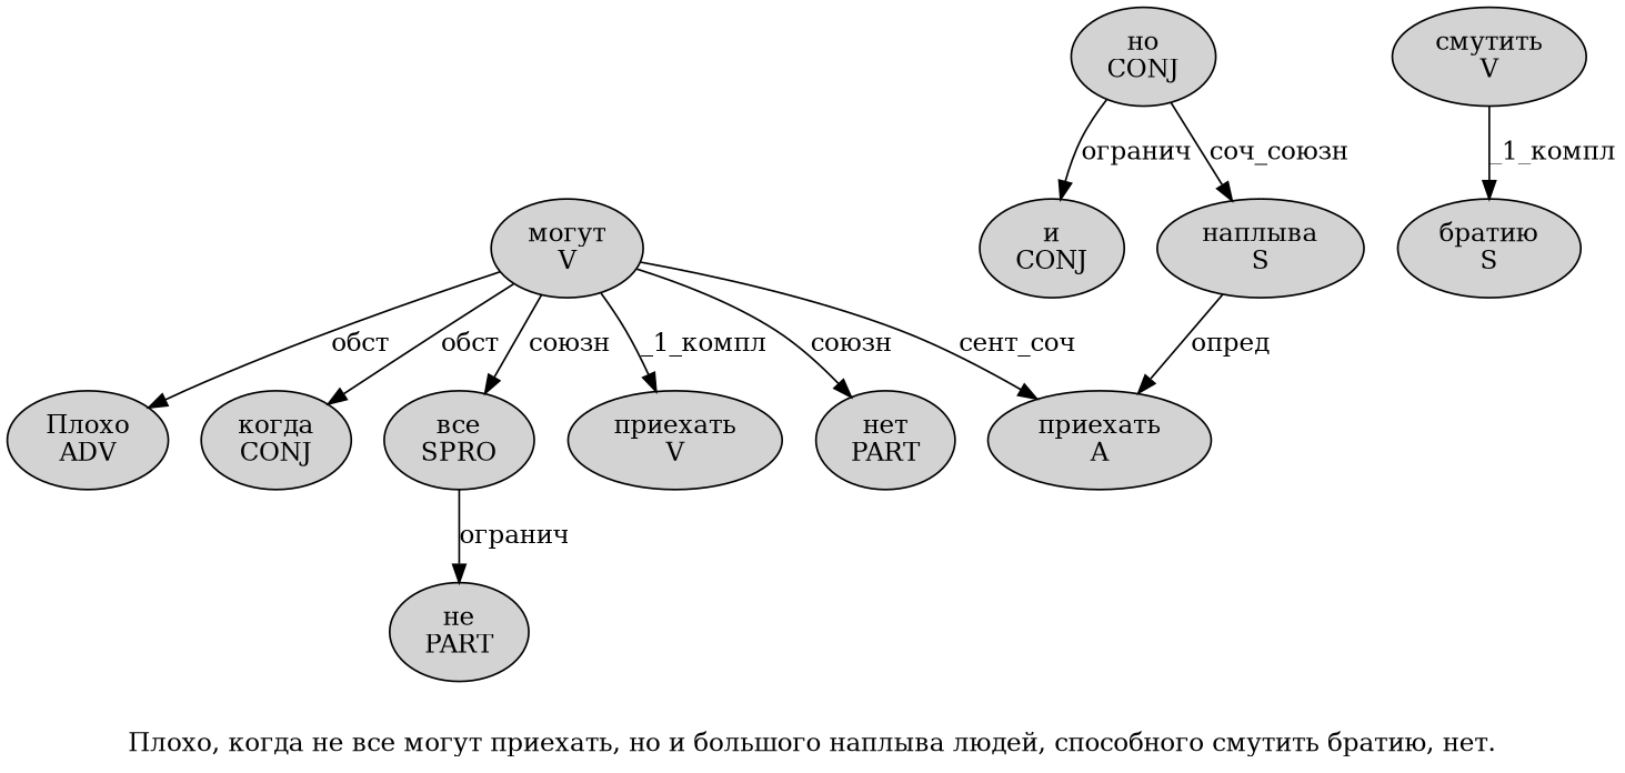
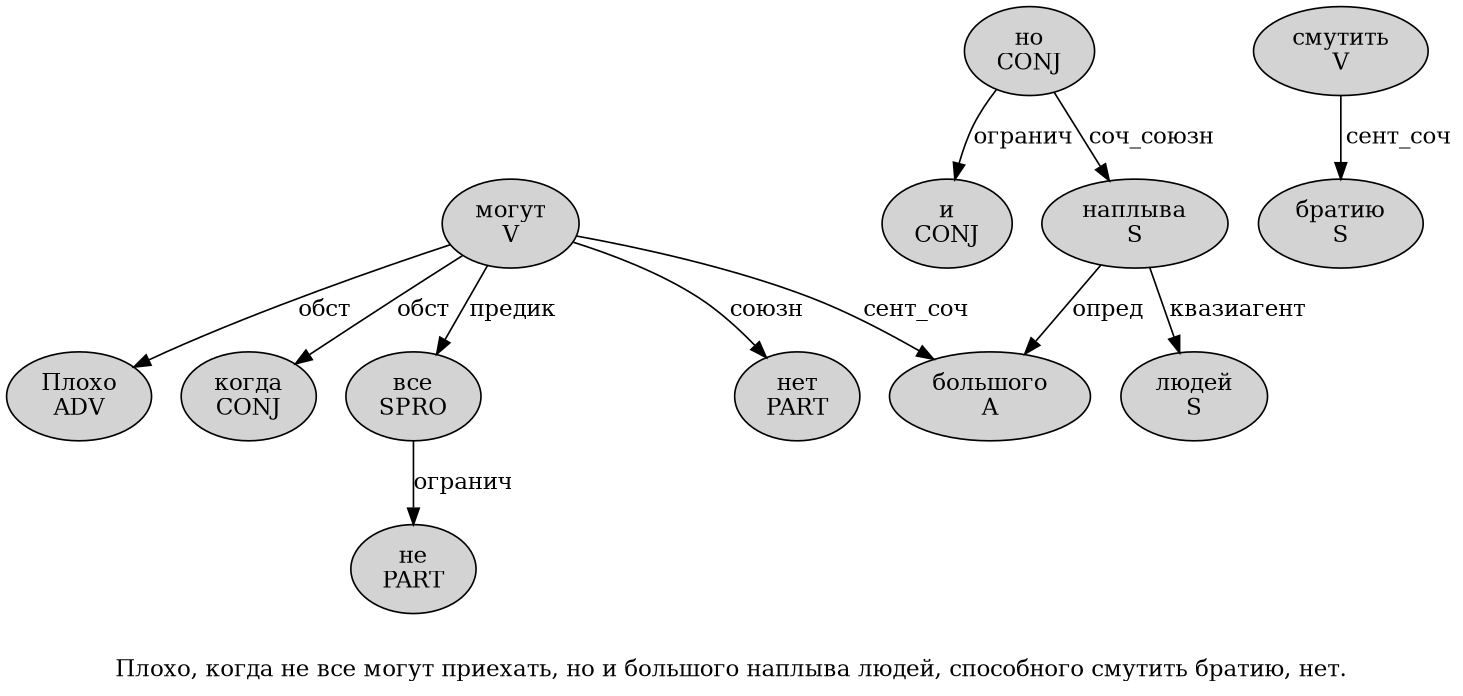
  digraph {
    label="Плохо, когда не все могут приехать, но и большого наплыва людей, способного смутить братию, нет."
    node [fillcolor=lightgray penwidth=1 shape=ellipse style=filled]
    n1 [label="Плохо\nADV"]
    n2 [label="когда\nCONJ"]
    n3 [label="не\nPART"]
    n4 [label="все\nSPRO"]
    n5 [label="могут\nV"]
-   n6 [label="приехать\nV"]
    n7 [label="нет\nPART"]
-   n8 [label="приехать\nA"]
+   n8 [label="большого\nA"]
    n9 [label="но\nCONJ"]
    n10 [label="и\nCONJ"]
    n11 [label="наплыва\nS"]
+   n12 [label="людей\nS"]
    n13 [label="смутить\nV"]
    n14 [label="братию\nS"]
    n4 -> n3 [label="огранич"]
    n5 -> n1 [label="обст"]
    n5 -> n2 [label="обст"]
-   n5 -> n4 [label="союзн"]
-   n5 -> n6 [label="_1_компл"]
+   n5 -> n4 [label="предик"]
    n5 -> n7 [label="союзн"]
    n5 -> n8 [label="сент_соч"]
    n9 -> n10 [label="огранич"]
    n9 -> n11 [label="соч_союзн"]
    n11 -> n8 [label="опред"]
-   n13 -> n14 [label="_1_компл"]
+   n11 -> n12 [label="квазиагент"]
+   n13 -> n14 [label="сент_соч"]
  }
